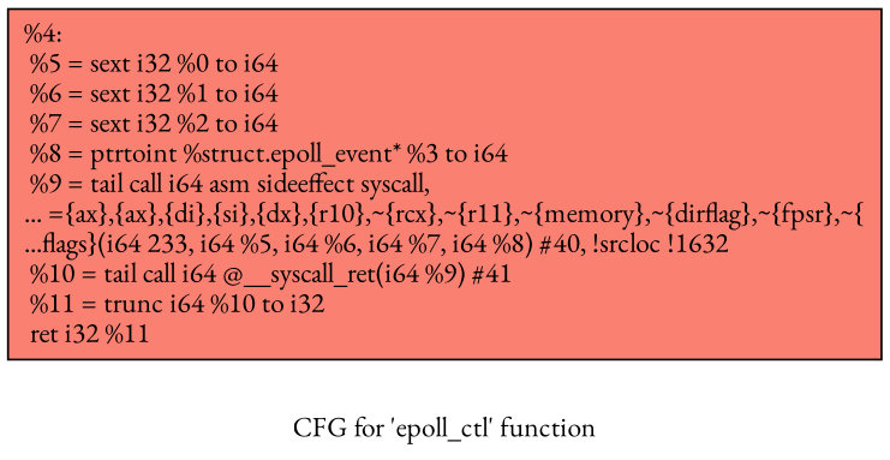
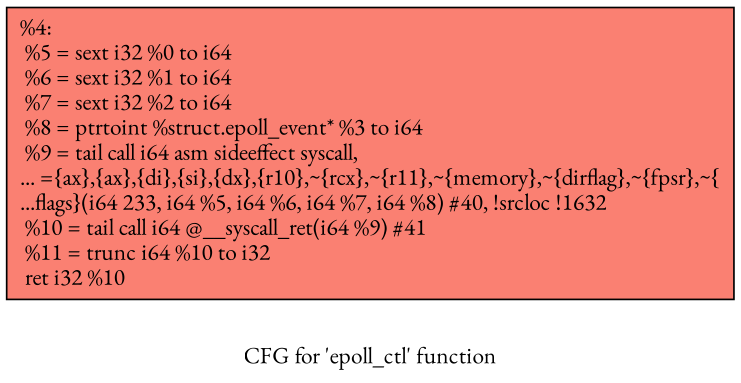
  digraph {
    label="CFG for 'epoll_ctl' function"
    fontname="EB Garamond"
-   n1 [label="{%4:\l  %5 = sext i32 %0 to i64\l  %6 = sext i32 %1 to i64\l  %7 = sext i32 %2 to i64\l  %8 = ptrtoint %struct.epoll_event* %3 to i64\l  %9 = tail call i64 asm sideeffect syscall,\l... =\{ax\},\{ax\},\{di\},\{si\},\{dx\},\{r10\},~\{rcx\},~\{r11\},~\{memory\},~\{dirflag\},~\{fpsr\},~\{\l...flags\}(i64 233, i64 %5, i64 %6, i64 %7, i64 %8) #40, !srcloc !1632\l  %10 = tail call i64 @__syscall_ret(i64 %9) #41\l  %11 = trunc i64 %10 to i32\l  ret i32 %11\l}" shape=record style=filled fillcolor=salmon fontname="EB Garamond"]
+   n1 [label="{%4:\l  %5 = sext i32 %0 to i64\l  %6 = sext i32 %1 to i64\l  %7 = sext i32 %2 to i64\l  %8 = ptrtoint %struct.epoll_event* %3 to i64\l  %9 = tail call i64 asm sideeffect syscall,\l... =\{ax\},\{ax\},\{di\},\{si\},\{dx\},\{r10\},~\{rcx\},~\{r11\},~\{memory\},~\{dirflag\},~\{fpsr\},~\{\l...flags\}(i64 233, i64 %5, i64 %6, i64 %7, i64 %8) #40, !srcloc !1632\l  %10 = tail call i64 @__syscall_ret(i64 %9) #41\l  %11 = trunc i64 %10 to i32\l  ret i32 %10\l}" shape=record style=filled fillcolor=salmon fontname="EB Garamond"]
  }
